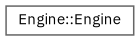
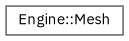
  digraph {
    rankdir=LR
    fontname="IBM Plex Sans"
-   n1 [color=grey40 fillcolor=white fontname="IBM Plex Sans" fontsize=10 height=0.2 label="Engine::Engine" shape=box style=filled width=0.4]
+   n1 [color=grey40 fillcolor=white fontname="IBM Plex Sans" fontsize=10 height=0.2 label="Engine::Mesh" shape=box style=filled width=0.4]
  }
